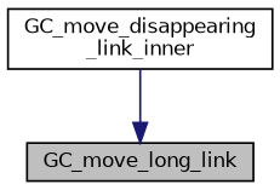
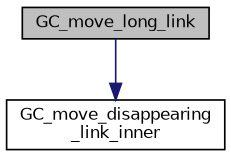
  digraph {
    rankdir=TB
    node [color=black fontname=Helvetica fontsize=10 shape=record style=filled]
    n1 [fillcolor=grey75 fontcolor=black height=0.2 label=GC_move_long_link width=0.4]
    n2 [fillcolor=white height=0.2 label="GC_move_disappearing\l_link_inner" width=0.4]
-   n2 -> n1 [color=midnightblue fontname=Helvetica fontsize=10 labelfontname=Helvetica labelfontsize=10 style=solid]
+   n1 -> n2 [color=midnightblue fontname=Helvetica fontsize=10 labelfontname=Helvetica labelfontsize=10 style=solid]
  }
